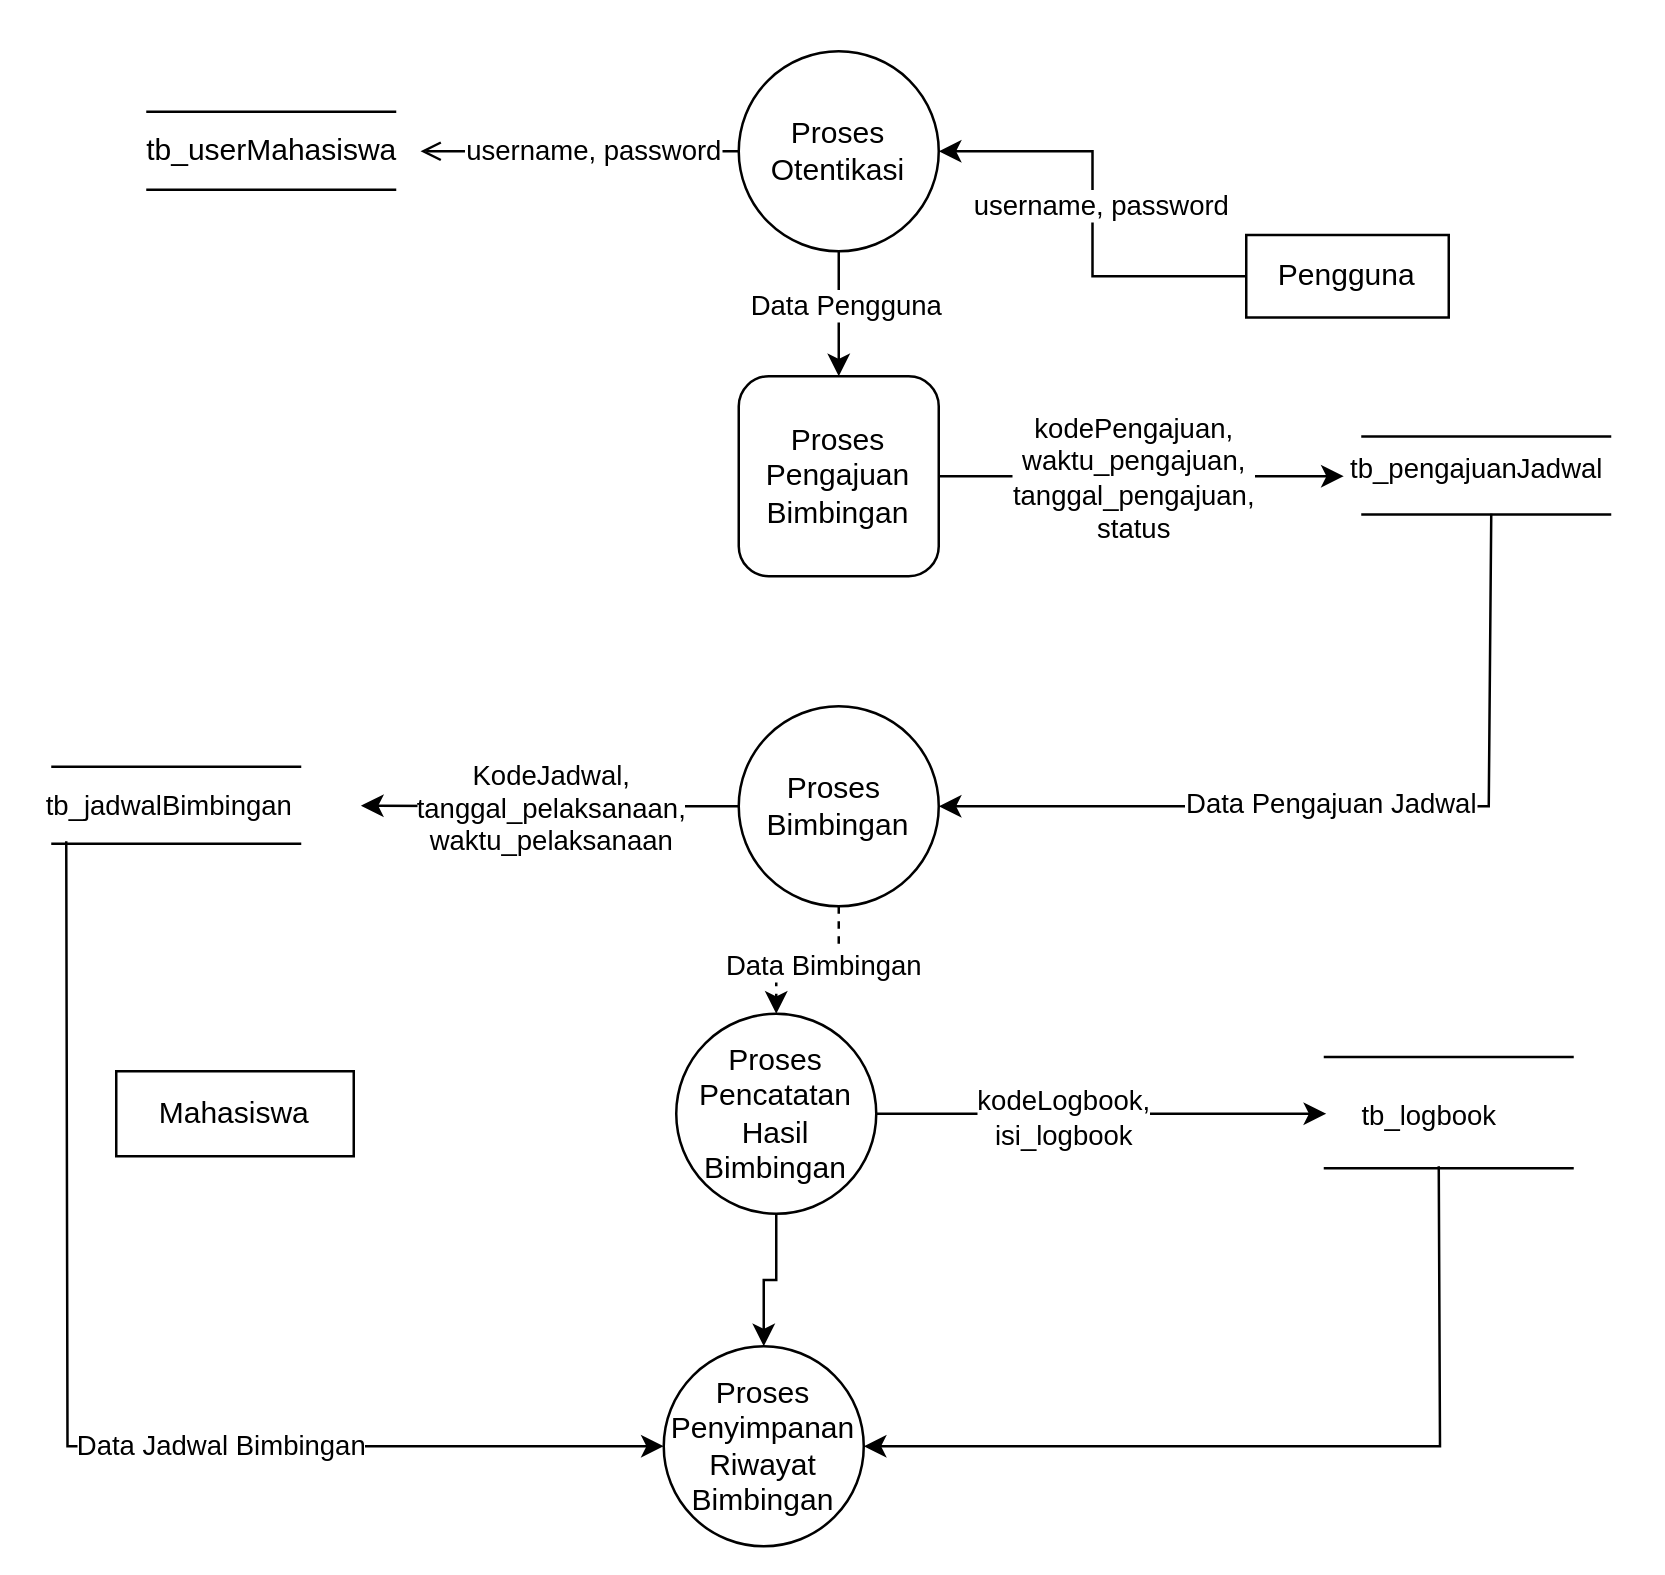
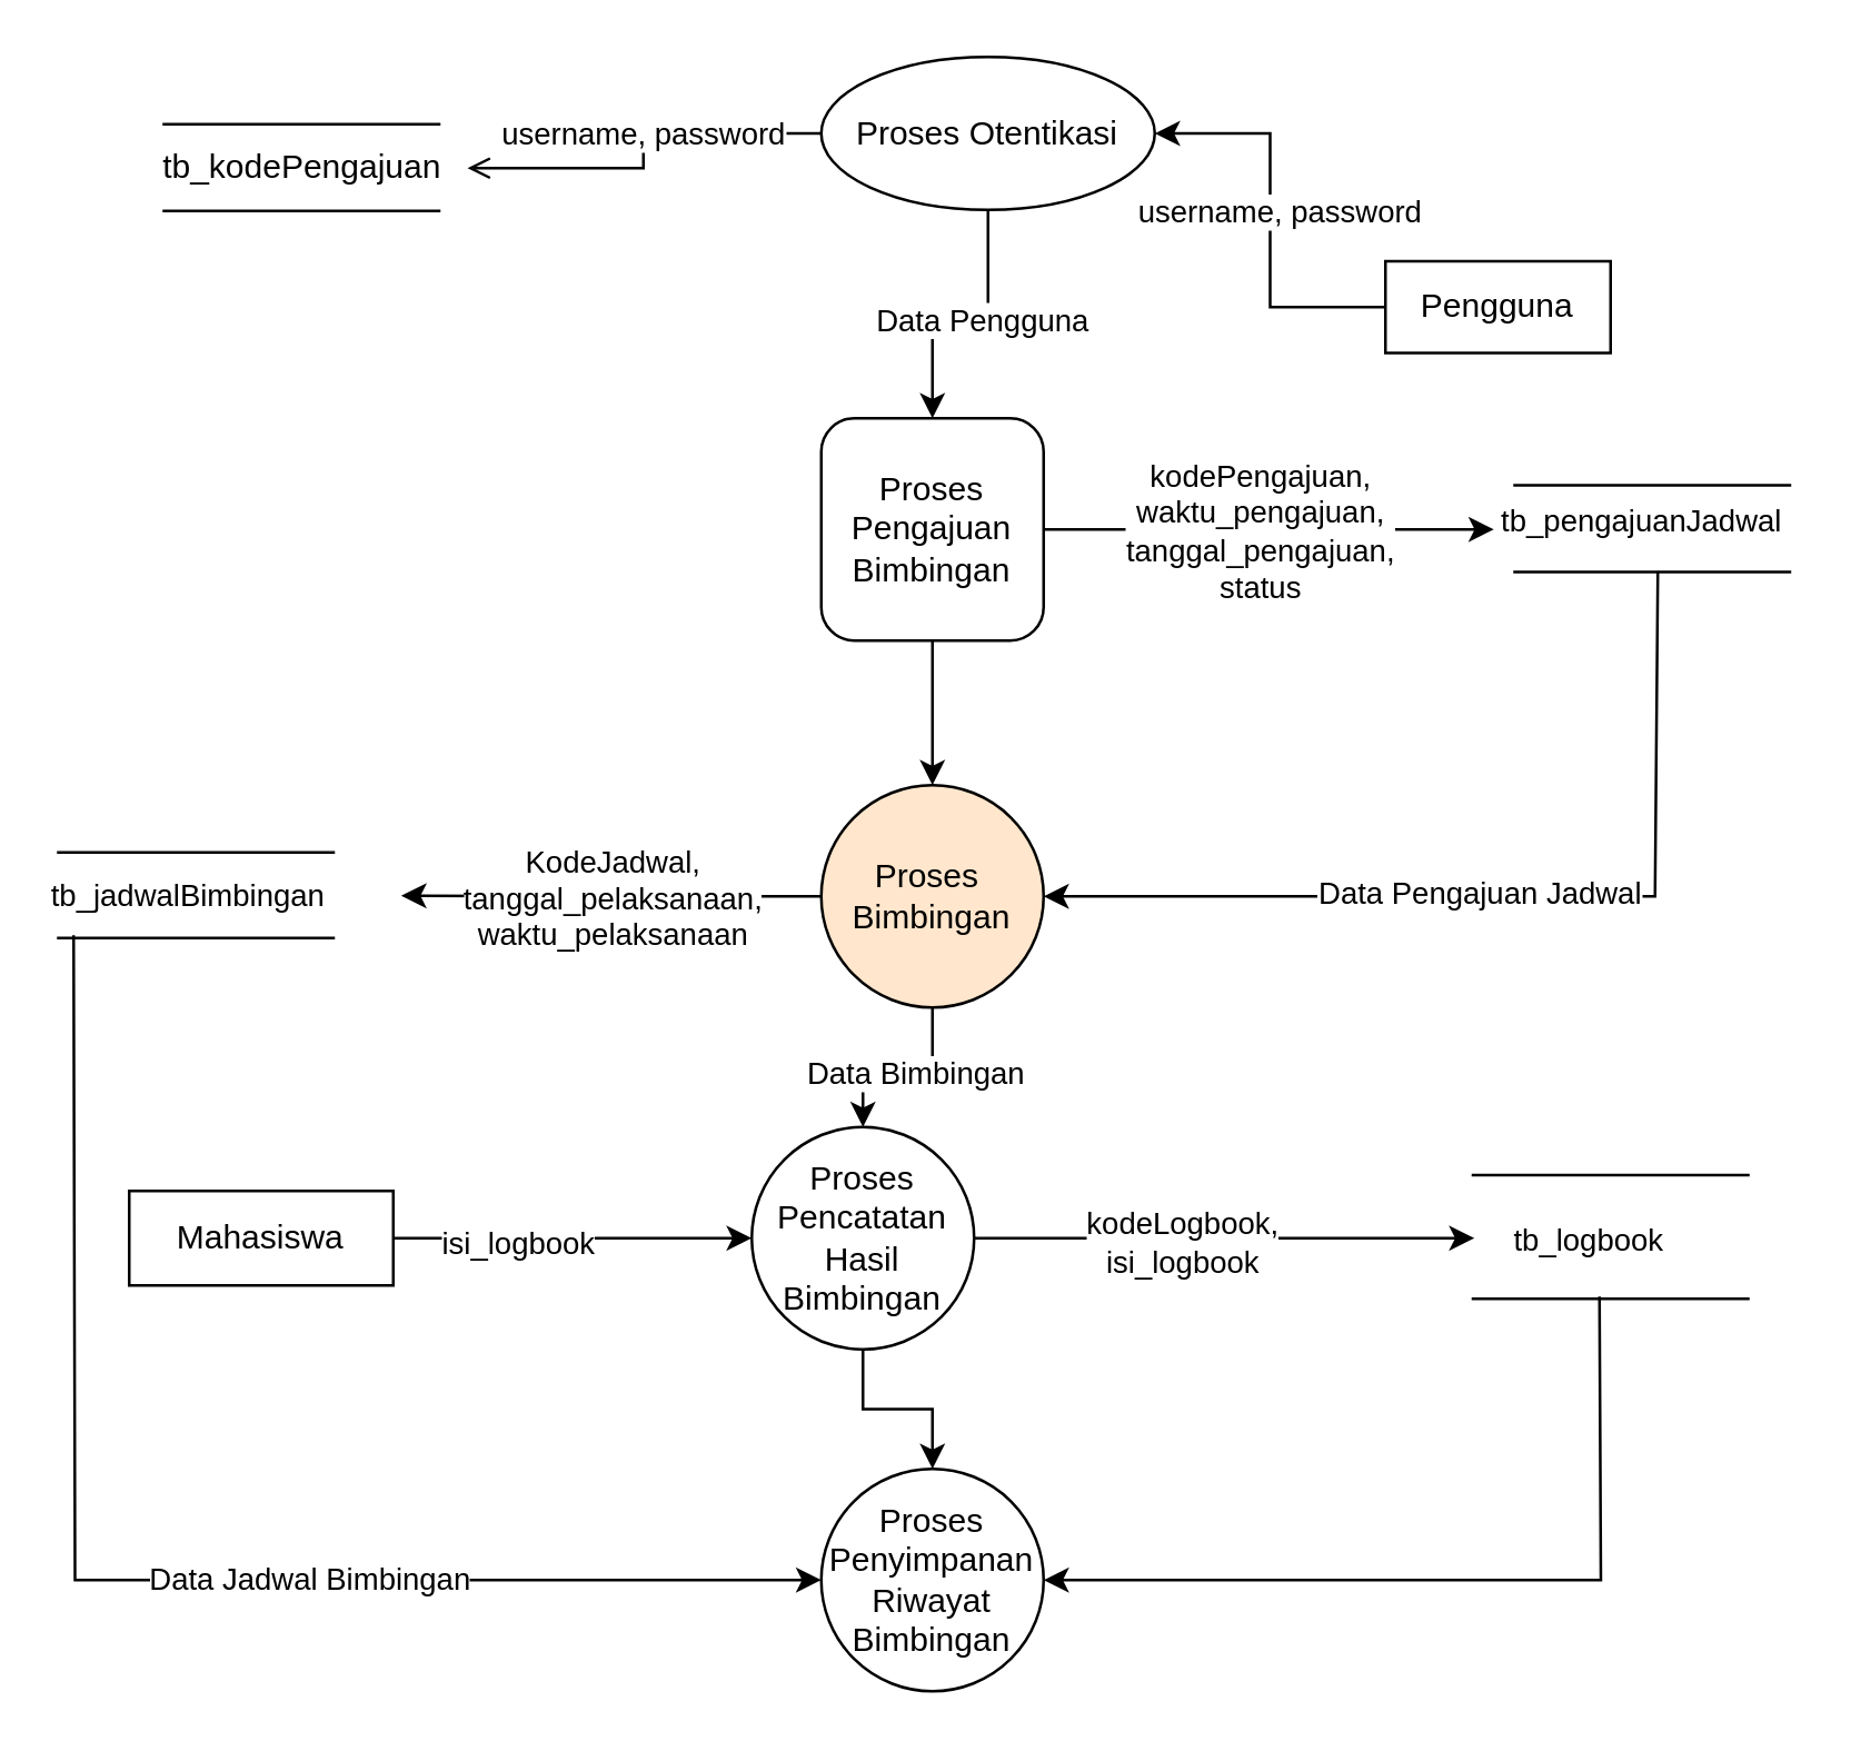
  <mxCell id="0" />
  <mxCell id="1" parent="0" />
  <mxCell id="2" style="edgeStyle=orthogonalEdgeStyle;rounded=0;orthogonalLoop=1;jettySize=auto;html=1;entryX=0.5;entryY=0;entryDx=0;entryDy=0;" edge="1" parent="1" source="4" target="8"><mxGeometry relative="1" as="geometry" /></mxCell>
  <mxCell id="3" value="Data Pengguna" style="edgeLabel;html=1;align=center;verticalAlign=middle;resizable=0;points=[];" vertex="1" connectable="0" parent="2"><mxGeometry x="-0.149" y="2" relative="1" as="geometry"><mxPoint as="offset" /></mxGeometry></mxCell>
- <mxCell id="4" value="Proses Otentikasi" style="ellipse;whiteSpace=wrap;html=1;aspect=fixed;" vertex="1" parent="1"><mxGeometry x="295" y="20" width="80" height="80" as="geometry" /></mxCell>
+ <mxCell id="4" value="Proses Otentikasi" style="ellipse;whiteSpace=wrap;html=1;aspect=fixed;" vertex="1" parent="1"><mxGeometry x="295" y="20" width="120" height="55" as="geometry" /></mxCell>
+ <mxCell id="5" style="edgeStyle=orthogonalEdgeStyle;rounded=0;orthogonalLoop=1;jettySize=auto;html=1;exitX=0.5;exitY=1;exitDx=0;exitDy=0;entryX=0.5;entryY=0;entryDx=0;entryDy=0;" edge="1" parent="1" source="8" target="13"><mxGeometry relative="1" as="geometry" /></mxCell>
  <mxCell id="6" style="edgeStyle=orthogonalEdgeStyle;rounded=0;orthogonalLoop=1;jettySize=auto;html=1;exitX=1;exitY=0.5;exitDx=0;exitDy=0;" edge="1" parent="1" source="8"><mxGeometry relative="1" as="geometry"><mxPoint x="537" y="190" as="targetPoint" /></mxGeometry></mxCell>
  <mxCell id="7" value="kodePengajuan,&lt;div&gt;waktu_pengajuan,&lt;/div&gt;&lt;div&gt;tanggal_pengajuan,&lt;/div&gt;&lt;div&gt;status&lt;/div&gt;" style="edgeLabel;html=1;align=center;verticalAlign=middle;resizable=0;points=[];" vertex="1" connectable="0" parent="6"><mxGeometry x="-0.047" relative="1" as="geometry"><mxPoint as="offset" /></mxGeometry></mxCell>
  <mxCell id="8" value="Proses Pengajuan Bimbingan" style="whiteSpace=wrap;html=1;aspect=fixed;rounded=1;" vertex="1" parent="1"><mxGeometry x="295" y="150" width="80" height="80" as="geometry" /></mxCell>
- <mxCell id="9" style="edgeStyle=orthogonalEdgeStyle;rounded=0;orthogonalLoop=1;jettySize=auto;html=1;entryX=0.5;entryY=0;entryDx=0;entryDy=0;dashed=1;" edge="1" parent="1" source="13" target="17"><mxGeometry relative="1" as="geometry" /></mxCell>
+ <mxCell id="9" style="edgeStyle=orthogonalEdgeStyle;rounded=0;orthogonalLoop=1;jettySize=auto;html=1;entryX=0.5;entryY=0;entryDx=0;entryDy=0;" edge="1" parent="1" source="13" target="17"><mxGeometry relative="1" as="geometry" /></mxCell>
  <mxCell id="10" value="Data Bimbingan" style="edgeLabel;html=1;align=center;verticalAlign=middle;resizable=0;points=[];" vertex="1" connectable="0" parent="9"><mxGeometry x="-0.178" y="2" relative="1" as="geometry"><mxPoint as="offset" /></mxGeometry></mxCell>
  <mxCell id="11" style="edgeStyle=orthogonalEdgeStyle;rounded=0;orthogonalLoop=1;jettySize=auto;html=1;exitX=0;exitY=0.5;exitDx=0;exitDy=0;" edge="1" parent="1" source="13"><mxGeometry relative="1" as="geometry"><mxPoint x="143.871" y="321.774" as="targetPoint" /></mxGeometry></mxCell>
  <mxCell id="12" value="KodeJadwal,&lt;div&gt;tanggal_pelaksanaan,&lt;/div&gt;&lt;div&gt;waktu_pelaksanaan&lt;/div&gt;" style="edgeLabel;html=1;align=center;verticalAlign=middle;resizable=0;points=[];" vertex="1" connectable="0" parent="11"><mxGeometry x="0.005" relative="1" as="geometry"><mxPoint as="offset" /></mxGeometry></mxCell>
- <mxCell id="13" value="Proses&amp;nbsp; Bimbingan" style="ellipse;whiteSpace=wrap;html=1;aspect=fixed;" vertex="1" parent="1"><mxGeometry x="295" y="282" width="80" height="80" as="geometry" /></mxCell>
+ <mxCell id="13" value="Proses&amp;nbsp; Bimbingan" style="ellipse;whiteSpace=wrap;html=1;aspect=fixed;fillColor=#ffe6cc;" vertex="1" parent="1"><mxGeometry x="295" y="282" width="80" height="80" as="geometry" /></mxCell>
  <mxCell id="14" style="edgeStyle=orthogonalEdgeStyle;rounded=0;orthogonalLoop=1;jettySize=auto;html=1;exitX=0.5;exitY=1;exitDx=0;exitDy=0;entryX=0.5;entryY=0;entryDx=0;entryDy=0;" edge="1" parent="1" source="17" target="29"><mxGeometry relative="1" as="geometry" /></mxCell>
  <mxCell id="15" style="edgeStyle=orthogonalEdgeStyle;rounded=0;orthogonalLoop=1;jettySize=auto;html=1;exitX=1;exitY=0.5;exitDx=0;exitDy=0;" edge="1" parent="1" source="17"><mxGeometry relative="1" as="geometry"><mxPoint x="530" y="445" as="targetPoint" /></mxGeometry></mxCell>
  <mxCell id="16" value="kodeLogbook,&lt;div&gt;isi_logbook&lt;/div&gt;" style="edgeLabel;html=1;align=center;verticalAlign=middle;resizable=0;points=[];" vertex="1" connectable="0" parent="15"><mxGeometry x="-0.185" y="-1" relative="1" as="geometry"><mxPoint as="offset" /></mxGeometry></mxCell>
  <mxCell id="17" value="Proses Pencatatan Hasil Bimbingan" style="ellipse;whiteSpace=wrap;html=1;aspect=fixed;" vertex="1" parent="1"><mxGeometry x="270" y="405" width="80" height="80" as="geometry" /></mxCell>
  <mxCell id="18" style="edgeStyle=orthogonalEdgeStyle;rounded=0;orthogonalLoop=1;jettySize=auto;html=1;entryX=1;entryY=0.5;entryDx=0;entryDy=0;" edge="1" parent="1" source="20" target="4"><mxGeometry relative="1" as="geometry"><mxPoint x="420" y="60" as="targetPoint" /></mxGeometry></mxCell>
  <mxCell id="19" value="username, password" style="edgeLabel;html=1;align=center;verticalAlign=middle;resizable=0;points=[];" vertex="1" connectable="0" parent="18"><mxGeometry x="0.041" y="-3" relative="1" as="geometry"><mxPoint as="offset" /></mxGeometry></mxCell>
  <mxCell id="20" value="Pengguna" style="rounded=0;whiteSpace=wrap;html=1;" vertex="1" parent="1"><mxGeometry x="498" y="93.5" width="81" height="33" as="geometry" /></mxCell>
  <mxCell id="21" value="" style="shape=link;html=1;rounded=0;width=31.25;" edge="1" parent="1"><mxGeometry width="100" relative="1" as="geometry"><mxPoint x="544" y="189.7" as="sourcePoint" /><mxPoint x="644" y="189.7" as="targetPoint" /></mxGeometry></mxCell>
  <mxCell id="22" value="tb_pengajuanJadwal" style="edgeLabel;html=1;align=center;verticalAlign=middle;resizable=0;points=[];" vertex="1" connectable="0" parent="21"><mxGeometry x="-0.092" y="3" relative="1" as="geometry"><mxPoint as="offset" /></mxGeometry></mxCell>
- <mxCell id="23" value="tb_userMahasiswa" style="text;html=1;align=center;verticalAlign=middle;resizable=0;points=[];autosize=1;strokeColor=none;fillColor=none;" vertex="1" parent="1"><mxGeometry x="49" y="47" width="118" height="26" as="geometry" /></mxCell>
+ <mxCell id="23" value="tb_kodePengajuan" style="text;html=1;align=center;verticalAlign=middle;resizable=0;points=[];autosize=1;strokeColor=none;fillColor=none;" vertex="1" parent="1"><mxGeometry x="49" y="47" width="118" height="26" as="geometry" /></mxCell>
  <mxCell id="24" style="edgeStyle=orthogonalEdgeStyle;rounded=0;orthogonalLoop=1;jettySize=auto;html=1;entryX=1.006;entryY=0.5;entryDx=0;entryDy=0;entryPerimeter=0;endArrow=open;" edge="1" parent="1" source="4" target="23"><mxGeometry relative="1" as="geometry" /></mxCell>
  <mxCell id="25" value="username, password" style="edgeLabel;html=1;align=center;verticalAlign=middle;resizable=0;points=[];" vertex="1" connectable="0" parent="24"><mxGeometry x="-0.078" y="-1" relative="1" as="geometry"><mxPoint as="offset" /></mxGeometry></mxCell>
  <mxCell id="26" style="edgeStyle=orthogonalEdgeStyle;rounded=0;orthogonalLoop=1;jettySize=auto;html=1;exitX=0;exitY=0.5;exitDx=0;exitDy=0;startArrow=classic;startFill=1;endArrow=none;endFill=0;" edge="1" parent="1" source="29"><mxGeometry relative="1" as="geometry"><mxPoint x="26" y="336" as="targetPoint" /></mxGeometry></mxCell>
  <mxCell id="27" value="Data Jadwal Bimbingan" style="edgeLabel;html=1;align=center;verticalAlign=middle;resizable=0;points=[];" vertex="1" connectable="0" parent="26"><mxGeometry x="-0.259" y="-1" relative="1" as="geometry"><mxPoint as="offset" /></mxGeometry></mxCell>
  <mxCell id="28" style="edgeStyle=orthogonalEdgeStyle;rounded=0;orthogonalLoop=1;jettySize=auto;html=1;exitX=1;exitY=0.5;exitDx=0;exitDy=0;startArrow=classic;startFill=1;endArrow=none;endFill=0;" edge="1" parent="1" source="29"><mxGeometry relative="1" as="geometry"><mxPoint x="575" y="466" as="targetPoint" /></mxGeometry></mxCell>
- <mxCell id="29" value="Proses Penyimpanan Riwayat Bimbingan" style="ellipse;whiteSpace=wrap;html=1;aspect=fixed;" vertex="1" parent="1"><mxGeometry x="265" y="538" width="80" height="80" as="geometry" /></mxCell>
+ <mxCell id="29" value="Proses Penyimpanan Riwayat Bimbingan" style="ellipse;whiteSpace=wrap;html=1;aspect=fixed;" vertex="1" parent="1"><mxGeometry x="295" y="528" width="80" height="80" as="geometry" /></mxCell>
  <mxCell id="30" value="" style="shape=link;html=1;rounded=0;width=31.25;" edge="1" parent="1"><mxGeometry width="100" relative="1" as="geometry"><mxPoint x="58" y="59.78" as="sourcePoint" /><mxPoint x="158" y="59.78" as="targetPoint" /></mxGeometry></mxCell>
  <mxCell id="31" value="" style="endArrow=classic;html=1;rounded=0;entryX=1;entryY=0.5;entryDx=0;entryDy=0;" edge="1" parent="1" target="13"><mxGeometry width="50" height="50" relative="1" as="geometry"><mxPoint x="596" y="205" as="sourcePoint" /><mxPoint x="420" y="195" as="targetPoint" /><Array as="points"><mxPoint x="595" y="322" /></Array></mxGeometry></mxCell>
  <mxCell id="32" value="Data Pengajuan Jadwal" style="edgeLabel;html=1;align=center;verticalAlign=middle;resizable=0;points=[];" vertex="1" connectable="0" parent="31"><mxGeometry x="0.074" y="-2" relative="1" as="geometry"><mxPoint as="offset" /></mxGeometry></mxCell>
  <mxCell id="33" value="" style="shape=link;html=1;rounded=0;width=30.833;" edge="1" parent="1"><mxGeometry width="100" relative="1" as="geometry"><mxPoint x="20" y="321.58" as="sourcePoint" /><mxPoint x="120" y="321.58" as="targetPoint" /></mxGeometry></mxCell>
  <mxCell id="34" value="tb_jadwalBimbingan" style="edgeLabel;html=1;align=center;verticalAlign=middle;resizable=0;points=[];" vertex="1" connectable="0" parent="33"><mxGeometry x="-0.077" relative="1" as="geometry"><mxPoint as="offset" /></mxGeometry></mxCell>
+ <mxCell id="35" style="edgeStyle=orthogonalEdgeStyle;rounded=0;orthogonalLoop=1;jettySize=auto;html=1;" edge="1" parent="1" source="37" target="17"><mxGeometry relative="1" as="geometry" /></mxCell>
+ <mxCell id="36" value="isi_logbook" style="edgeLabel;html=1;align=center;verticalAlign=middle;resizable=0;points=[];" vertex="1" connectable="0" parent="35"><mxGeometry x="-0.317" y="-1" relative="1" as="geometry"><mxPoint as="offset" /></mxGeometry></mxCell>
  <mxCell id="37" value="Mahasiswa" style="rounded=0;whiteSpace=wrap;html=1;" vertex="1" parent="1"><mxGeometry x="46" y="428" width="95" height="34" as="geometry" /></mxCell>
  <mxCell id="38" value="" style="shape=link;html=1;rounded=0;width=44.545;" edge="1" parent="1"><mxGeometry width="100" relative="1" as="geometry"><mxPoint x="529" y="444.55" as="sourcePoint" /><mxPoint x="629" y="444.55" as="targetPoint" /></mxGeometry></mxCell>
  <mxCell id="39" value="tb_logbook" style="edgeLabel;html=1;align=center;verticalAlign=middle;resizable=0;points=[];" vertex="1" connectable="0" parent="38"><mxGeometry x="-0.176" y="-1" relative="1" as="geometry"><mxPoint as="offset" /></mxGeometry></mxCell>
